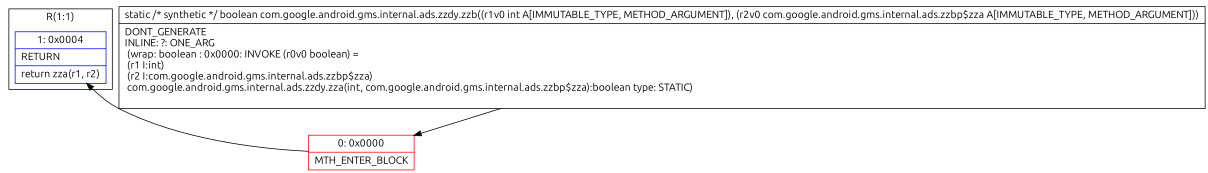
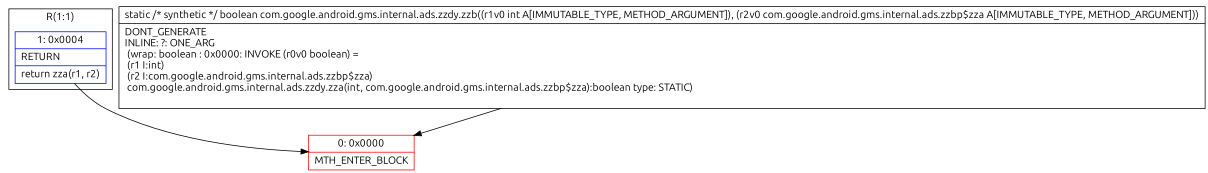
  digraph {
    fontname=Ubuntu
    node [shape=record fontname=Ubuntu]
    edge [fontname=Ubuntu]
    n1 [color=blue label="{1\:\ 0x0004|RETURN\l|return zza(r1, r2)\l}"]
    n2 [color=red label="{0\:\ 0x0000|MTH_ENTER_BLOCK\l}"]
    n3 [label="{static \/* synthetic *\/ boolean com.google.android.gms.internal.ads.zzdy.zzb((r1v0 int A[IMMUTABLE_TYPE, METHOD_ARGUMENT]), (r2v0 com.google.android.gms.internal.ads.zzbp$zza A[IMMUTABLE_TYPE, METHOD_ARGUMENT]))  | DONT_GENERATE\lINLINE: ?: ONE_ARG  \l  (wrap: boolean : 0x0000: INVOKE  (r0v0 boolean) = \l  (r1 I:int)\l  (r2 I:com.google.android.gms.internal.ads.zzbp$zza)\l com.google.android.gms.internal.ads.zzdy.zza(int, com.google.android.gms.internal.ads.zzbp$zza):boolean type: STATIC)\l\l}"]
    subgraph cluster_1 {
      label="R(1:1)"
      n1
    }
-   n2 -> n1
+   n1 -> n2
    n3 -> n2
  }
